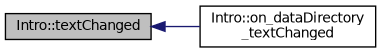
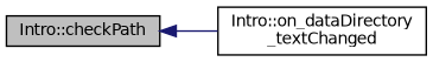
  digraph {
    rankdir=LR
    node [color=black fontname=Helvetica fontsize=10 shape=record style=filled]
-   n1 [fillcolor=grey75 fontcolor=black height=0.2 label="Intro::textChanged" width=0.4]
+   n1 [fillcolor=grey75 fontcolor=black height=0.2 label="Intro::checkPath" width=0.4]
    n2 [fillcolor=white height=0.2 label="Intro::on_dataDirectory\l_textChanged" width=0.4]
    n1 -> n2 [color=midnightblue dir=back fontname=Helvetica fontsize=10 labelfontname=Helvetica labelfontsize=10 style=solid]
  }
